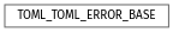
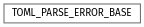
  digraph {
    rankdir=TB
    fontname="Fira Sans"
-   n1 [color=grey40 fillcolor=white fontname="Fira Sans" fontsize=10 height=0.2 label=TOML_TOML_ERROR_BASE shape=box style=filled width=0.4]
+   n1 [color=grey40 fillcolor=white fontname="Fira Sans" fontsize=10 height=0.2 label=TOML_PARSE_ERROR_BASE shape=box style=filled width=0.4]
  }
